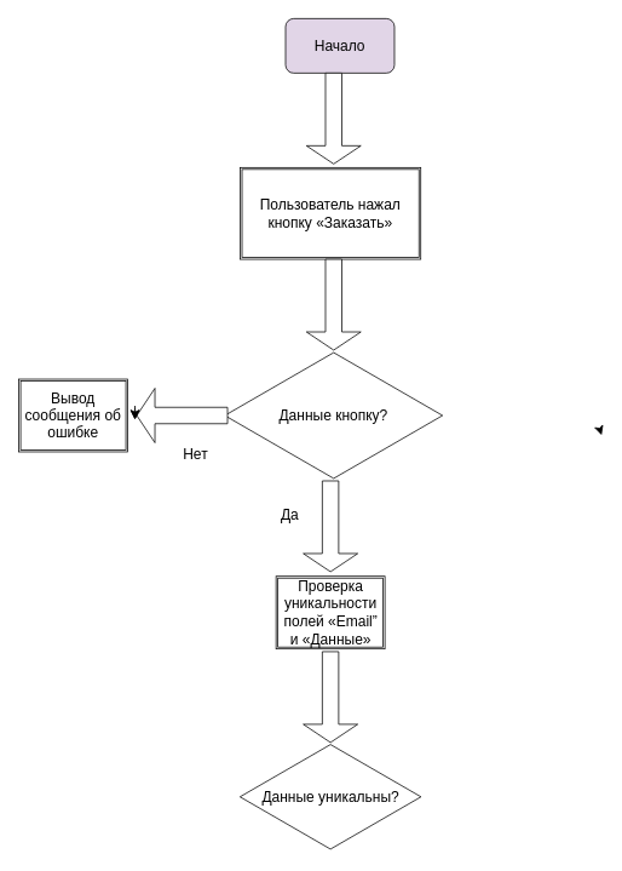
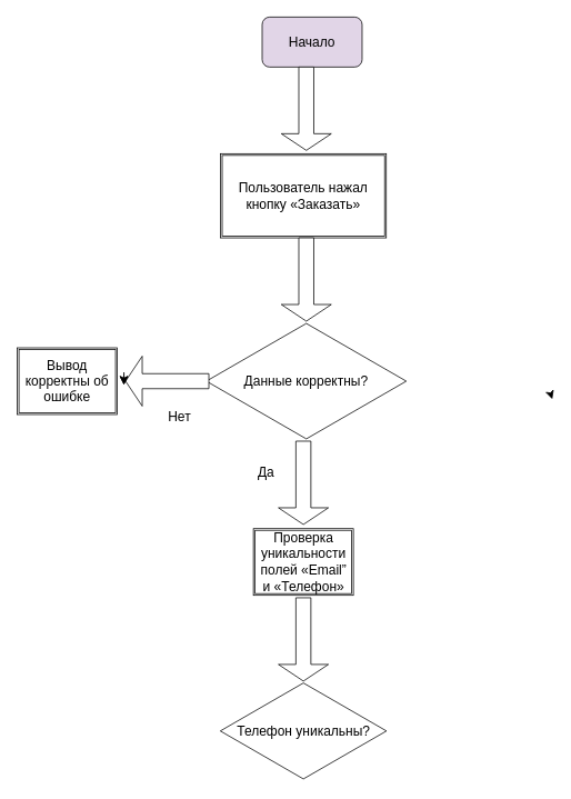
  <mxCell id="0" />
  <mxCell id="1" parent="0" />
  <mxCell id="2" value="Начало" style="rounded=1;whiteSpace=wrap;html=1;fontSize=16;fillColor=#e1d5e7;" parent="1" vertex="1"><mxGeometry x="314" y="20" width="120" height="60" as="geometry" /></mxCell>
  <mxCell id="3" value="" style="shape=singleArrow;direction=south;whiteSpace=wrap;html=1;fontSize=16;" parent="1" vertex="1"><mxGeometry x="337" y="80" width="60" height="100" as="geometry" /></mxCell>
  <mxCell id="4" value="Пользователь нажал кнопку «Заказать»" style="shape=ext;double=1;rounded=0;whiteSpace=wrap;html=1;fontSize=16;" parent="1" vertex="1"><mxGeometry x="264" y="184" width="199" height="101" as="geometry" /></mxCell>
  <mxCell id="5" value="" style="shape=singleArrow;direction=south;whiteSpace=wrap;html=1;fontSize=16;" parent="1" vertex="1"><mxGeometry x="337" y="285" width="60" height="100" as="geometry" /></mxCell>
- <mxCell id="6" value="Данные кнопку?" style="html=1;whiteSpace=wrap;aspect=fixed;shape=isoRectangle;fontSize=16;" parent="1" vertex="1"><mxGeometry x="247" y="385" width="240" height="144" as="geometry" /></mxCell>
+ <mxCell id="6" value="Данные корректны?" style="html=1;whiteSpace=wrap;aspect=fixed;shape=isoRectangle;fontSize=16;" parent="1" vertex="1"><mxGeometry x="247" y="385" width="240" height="144" as="geometry" /></mxCell>
  <mxCell id="7" style="edgeStyle=none;curved=1;rounded=0;orthogonalLoop=1;jettySize=auto;html=1;fontSize=12;startSize=8;endSize=8;" parent="1" edge="1"><mxGeometry relative="1" as="geometry"><mxPoint x="662.333" y="478.667" as="targetPoint" /><mxPoint x="661.471" y="476" as="sourcePoint" /></mxGeometry></mxCell>
  <mxCell id="8" value="" style="shape=singleArrow;direction=west;whiteSpace=wrap;html=1;fontSize=16;" parent="1" vertex="1"><mxGeometry x="150" y="427" width="100" height="60" as="geometry" /></mxCell>
  <mxCell id="9" style="edgeStyle=none;curved=1;rounded=0;orthogonalLoop=1;jettySize=auto;html=1;fontSize=12;startSize=8;endSize=8;" parent="1" edge="1"><mxGeometry relative="1" as="geometry"><mxPoint x="148" y="446.581" as="sourcePoint" /><mxPoint x="148" y="461.419" as="targetPoint" /></mxGeometry></mxCell>
  <mxCell id="10" style="edgeStyle=none;curved=1;rounded=0;orthogonalLoop=1;jettySize=auto;html=1;fontSize=12;startSize=8;endSize=8;" parent="1" edge="1"><mxGeometry relative="1" as="geometry"><mxPoint x="148" y="446.581" as="sourcePoint" /><mxPoint x="148" y="461.419" as="targetPoint" /></mxGeometry></mxCell>
- <mxCell id="11" value="Вывод сообщения об ошибке" style="shape=ext;double=1;rounded=0;whiteSpace=wrap;html=1;fontSize=16;" parent="1" vertex="1"><mxGeometry x="20" y="417" width="120" height="80" as="geometry" /></mxCell>
+ <mxCell id="11" value="Вывод корректны об ошибке" style="shape=ext;double=1;rounded=0;whiteSpace=wrap;html=1;fontSize=16;" parent="1" vertex="1"><mxGeometry x="20" y="417" width="120" height="80" as="geometry" /></mxCell>
  <mxCell id="12" value="Нет" style="text;strokeColor=none;fillColor=none;html=1;align=center;verticalAlign=middle;whiteSpace=wrap;rounded=0;fontSize=16;" parent="1" vertex="1"><mxGeometry x="193" y="485" width="44" height="30" as="geometry" /></mxCell>
  <mxCell id="13" value="" style="shape=singleArrow;direction=south;whiteSpace=wrap;html=1;fontSize=16;" parent="1" vertex="1"><mxGeometry x="333.5" y="529" width="60" height="100" as="geometry" /></mxCell>
  <mxCell id="14" value="Да" style="text;strokeColor=none;fillColor=none;html=1;align=center;verticalAlign=middle;whiteSpace=wrap;rounded=0;fontSize=16;" parent="1" vertex="1"><mxGeometry x="301" y="546" width="36" height="40" as="geometry" /></mxCell>
- <mxCell id="15" value="Проверка уникальности полей «Email” и «Данные»" style="shape=ext;double=1;rounded=0;whiteSpace=wrap;html=1;fontSize=16;" parent="1" vertex="1"><mxGeometry x="303.5" y="634" width="120" height="80" as="geometry" /></mxCell>
+ <mxCell id="15" value="Проверка уникальности полей «Email” и «Телефон»" style="shape=ext;double=1;rounded=0;whiteSpace=wrap;html=1;fontSize=16;" parent="1" vertex="1"><mxGeometry x="303.5" y="634" width="120" height="80" as="geometry" /></mxCell>
  <mxCell id="16" value="" style="shape=singleArrow;direction=south;whiteSpace=wrap;html=1;fontSize=16;" parent="1" vertex="1"><mxGeometry x="333.5" y="717" width="60" height="100" as="geometry" /></mxCell>
- <mxCell id="17" value="Данные уникальны?" style="html=1;whiteSpace=wrap;aspect=fixed;shape=isoRectangle;fontSize=16;" parent="1" vertex="1"><mxGeometry x="263.75" y="817" width="199.5" height="119.7" as="geometry" /></mxCell>
+ <mxCell id="17" value="Телефон уникальны?" style="html=1;whiteSpace=wrap;aspect=fixed;shape=isoRectangle;fontSize=16;" parent="1" vertex="1"><mxGeometry x="263.75" y="817" width="199.5" height="119.7" as="geometry" /></mxCell>
